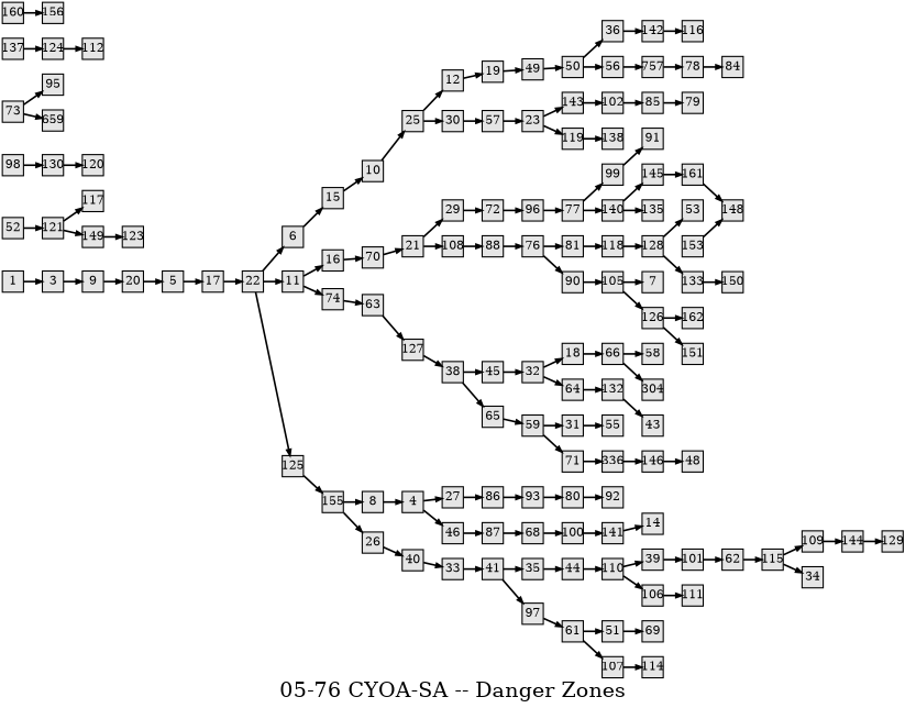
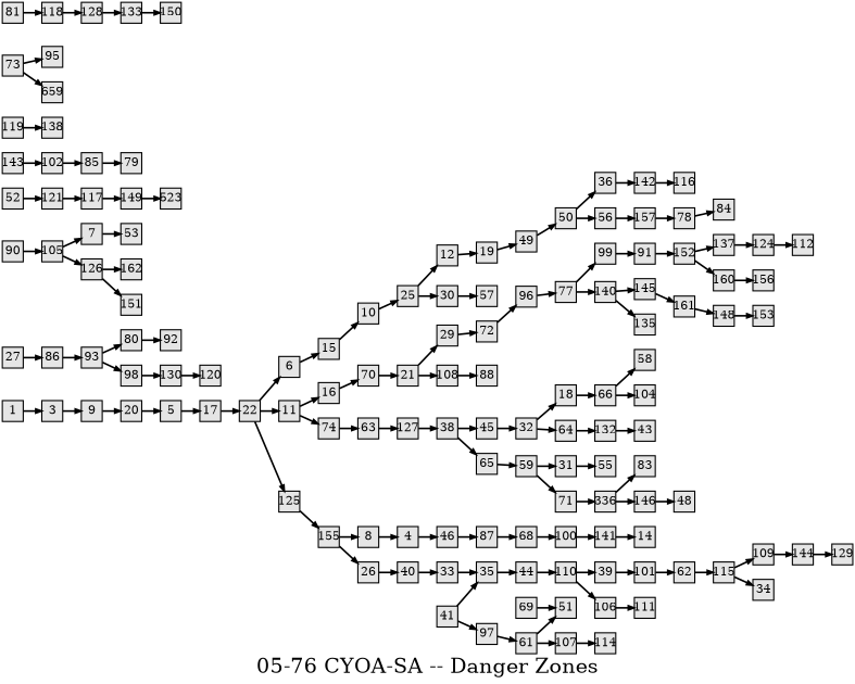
  digraph {
    fontsize=36
    label="05-76 CYOA-SA -- Danger Zones"
    nodesep=0.35
    ordering=out
    rankdir=LR
    ranksep=0.45
    node [fillcolor=grey90 fixedsize=true fontsize=20 labelfloat=true margin="0,0" penwidth=2 regular=true shape=rect style=filled]
    edge [fontsize=12 labelfloat=true penwidth=3]
    1
    3
    9
    20
    5
    4
    27
    46
    86
    87
    93
    68
    17
    22
    6
    11
    125
    15
    10
    25
    7
    53
    8
    12
    30
    19
    57
    16
    74
    70
    63
    21
    127
    49
    50
    29
    108
    155
    18
    66
    58
-   104 [label=304]
+   104
    52
    121
    36
    56
    72
    88
    96
-   76
    26
-   23
    143
    119
    102
    138
    85
    117
    40
    33
    41
    80
    98
    77
    31
    55
    32
    64
    132
    43
    35
    97
    44
    61
    110
    39
    106
    142
    116
    38
    45
    65
    59
    71
    101
    62
    115
    51
    107
    111
    100
    73
    95
    n94 [label=659]
-   157 [label=757]
+   157
    78
    69
    149
    84
    n100 [label=336]
+   83
    146
    114
    109
    34
    144
    141
    14
    48
    99
    140
    81
    90
    118
    105
    128
    126
    91
    145
    135
+   152
    161
    92
    133
    79
    130
    162
    151
    137
    160
    124
    156
    120
    129
-   123
+   123 [label=523]
    150
    112
    148
    153
    1 -> 3
    3 -> 9
    9 -> 20
    20 -> 5
    5 -> 17
-   4 -> 27
    4 -> 46
    27 -> 86
    46 -> 87
    86 -> 93
    87 -> 68
    93 -> 80
+   93 -> 98
    68 -> 100
    17 -> 22
    22 -> 6
    22 -> 11
    22 -> 125
    6 -> 15
    11 -> 16
    11 -> 74
    125 -> 155
    15 -> 10
    10 -> 25
    25 -> 12
    25 -> 30
-   128 -> 53
+   7 -> 53
    8 -> 4
    12 -> 19
    30 -> 57
    19 -> 49
-   57 -> 23
    16 -> 70
    74 -> 63
    70 -> 21
    63 -> 127
    21 -> 29
    21 -> 108
    127 -> 38
    49 -> 50
    50 -> 36
    50 -> 56
    29 -> 72
    108 -> 88
    155 -> 8
    155 -> 26
    18 -> 66
    66 -> 58
    66 -> 104
    52 -> 121
    121 -> 117
    36 -> 142
    56 -> 157
    72 -> 96
-   88 -> 76
    96 -> 77
-   76 -> 81
-   76 -> 90
    26 -> 40
-   23 -> 143
-   23 -> 119
    143 -> 102
    119 -> 138
    102 -> 85
    85 -> 79
-   121 -> 149
+   117 -> 149
    40 -> 33
-   33 -> 41
+   33 -> 35
    41 -> 35
    41 -> 97
    80 -> 92
    98 -> 130
    77 -> 99
    77 -> 140
    31 -> 55
    32 -> 18
    32 -> 64
    64 -> 132
    132 -> 43
    35 -> 44
    97 -> 61
    44 -> 110
    61 -> 51
    61 -> 107
    110 -> 39
    110 -> 106
    39 -> 101
    106 -> 111
    142 -> 116
    38 -> 45
    38 -> 65
    45 -> 32
    65 -> 59
    59 -> 31
    59 -> 71
    71 -> n100
    101 -> 62
    62 -> 115
    115 -> 109
    115 -> 34
-   51 -> 69
+   69 -> 51
    107 -> 114
    100 -> 141
    73 -> 95
    73 -> n94
    157 -> 78
    78 -> 84
    149 -> 123
+   n100 -> 83
    n100 -> 146
    146 -> 48
    109 -> 144
    144 -> 129
    141 -> 14
    99 -> 91
    140 -> 145
    140 -> 135
    81 -> 118
    90 -> 105
    118 -> 128
    105 -> 7
    105 -> 126
    128 -> 133
    126 -> 162
    126 -> 151
+   91 -> 152
    145 -> 161
+   152 -> 137
+   152 -> 160
    161 -> 148
    133 -> 150
    130 -> 120
    137 -> 124
    160 -> 156
    124 -> 112
-   153 -> 148
+   148 -> 153
  }
